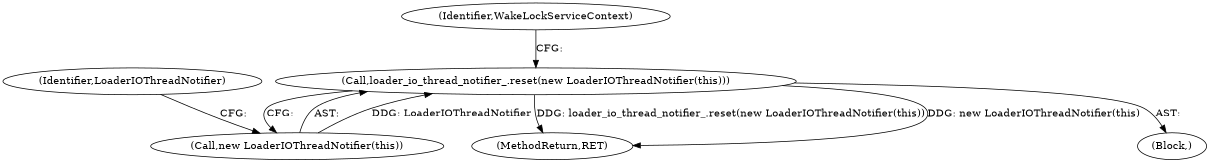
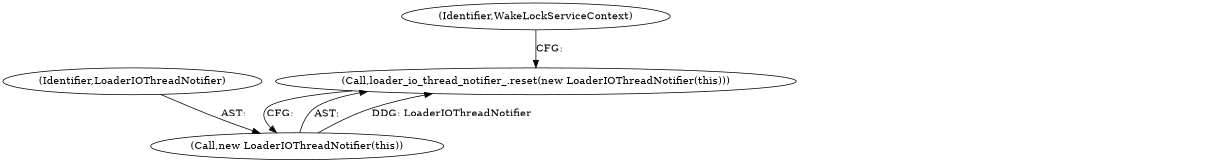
  digraph {
    n1 [label="(Call,loader_io_thread_notifier_.reset(new LoaderIOThreadNotifier(this)))"]
    n2 [label="(Call,new LoaderIOThreadNotifier(this))"]
-   n3 [label="(MethodReturn,RET)"]
-   n4 [label="(Block,)"]
    n5 [label="(Identifier,LoaderIOThreadNotifier)"]
    n6 [label="(Identifier,WakeLockServiceContext)"]
    n1 -> n2 [label="CFG: "]
-   n1 -> n3 [label="DDG: loader_io_thread_notifier_.reset(new LoaderIOThreadNotifier(this))"]
-   n1 -> n3 [label="DDG: new LoaderIOThreadNotifier(this)"]
-   n1 -> n4 [label="AST: "]
    n2 -> n1 [label="AST: "]
    n2 -> n1 [label="DDG: LoaderIOThreadNotifier"]
-   n5 -> n2 [label="CFG: "]
+   n5 -> n2 [label="AST: "]
    n6 -> n1 [label="CFG: "]
  }
